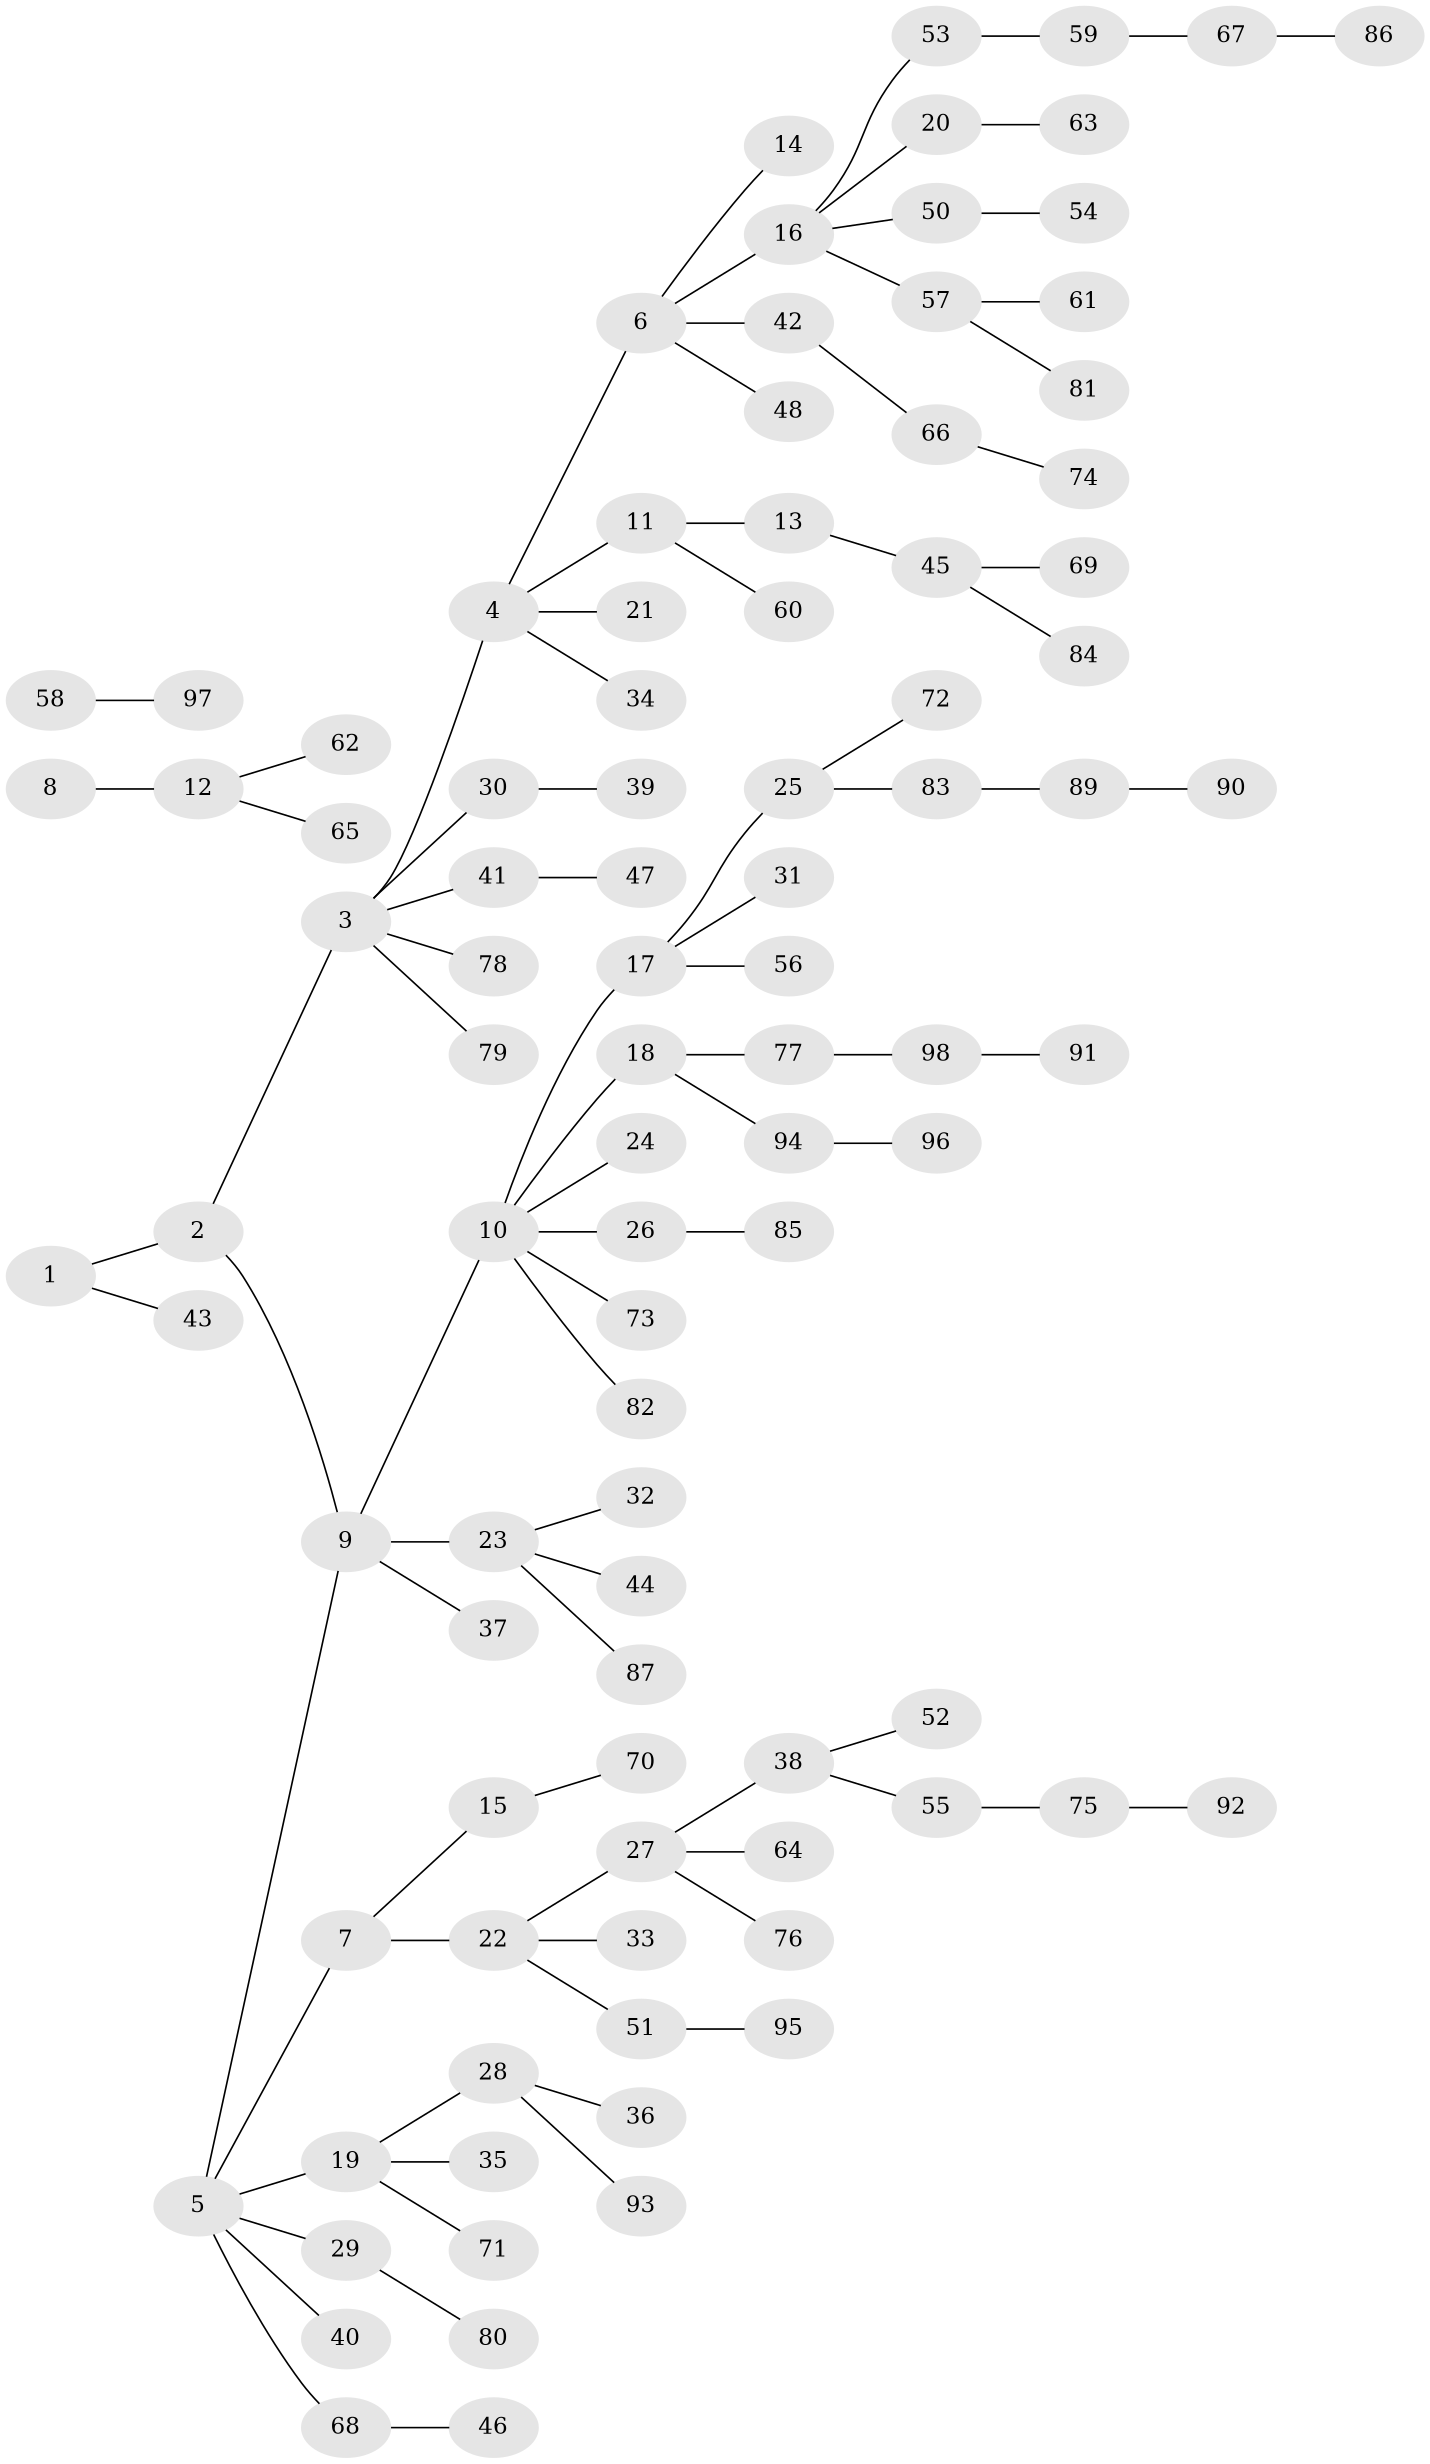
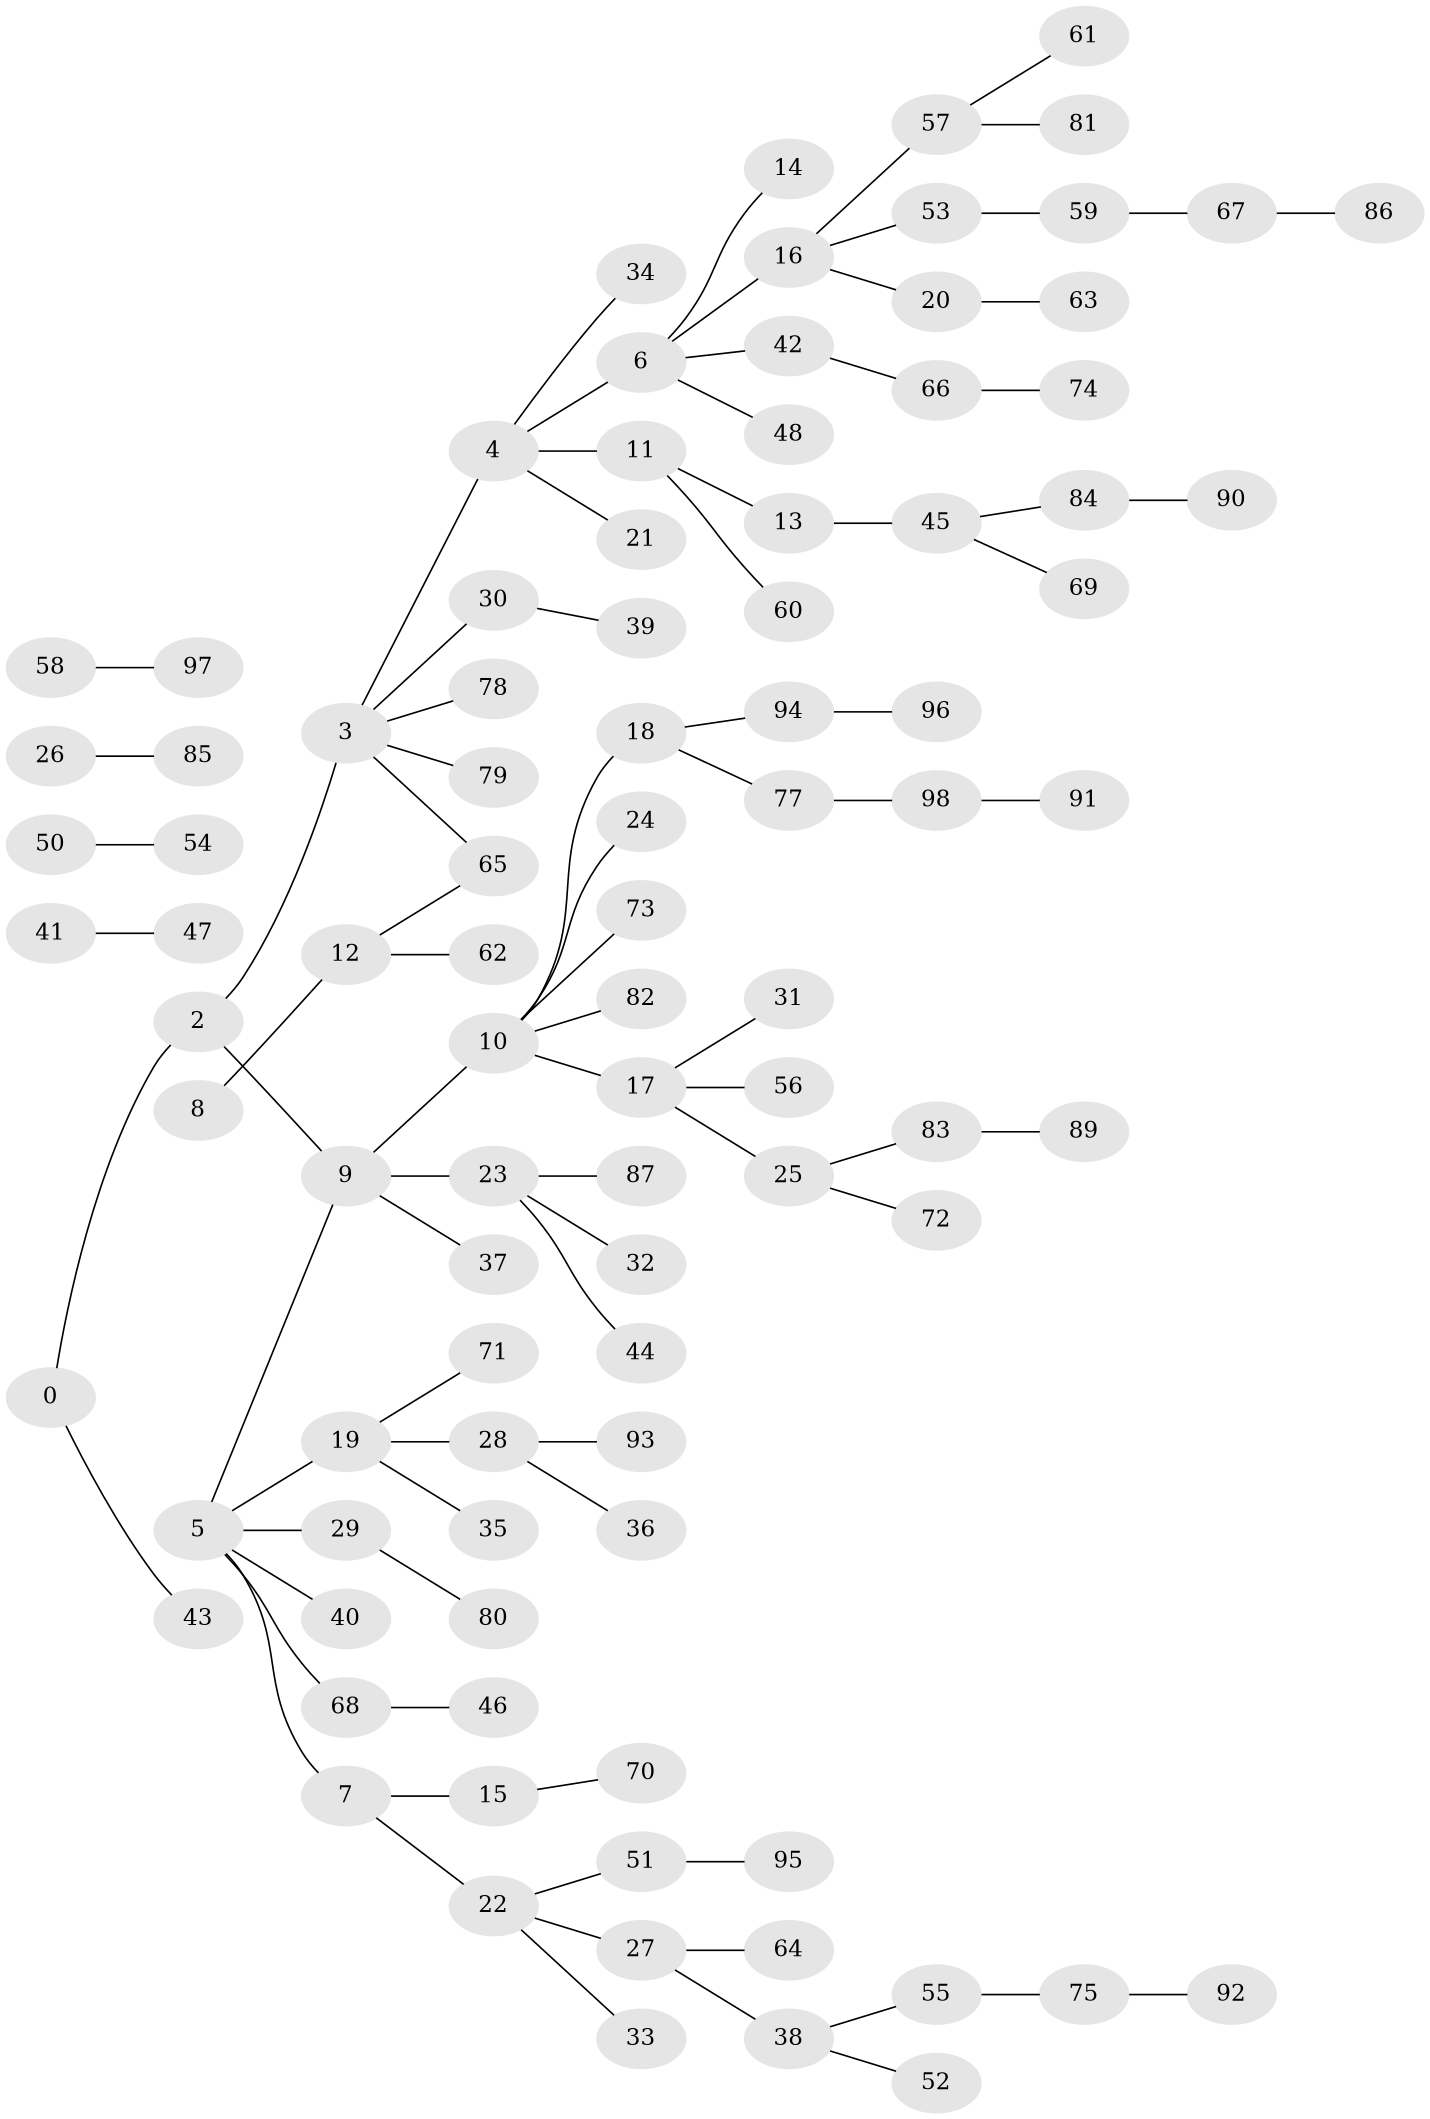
  graph {
    rankdir=LR
    node [color=gray90 style=filled]
-   1
+   1 [label=0]
    2
    43
    3
    9
    4
    30
    41
    78
    79
    5
    7
    19
    29
    40
    68
    6
    11
    21
    34
    39
    47
    14
    16
    42
    48
    13
    60
    15
    22
    8
    12
    10
    23
    37
    28
    35
    71
    80
    46
    53
    20
    50
    57
    66
    70
    27
    33
    51
    62
    65
    17
    18
    24
    26
    73
    82
    32
    44
    87
    25
    31
    56
    77
    94
    85
    45
    69
    84
    59
    63
    54
    61
    81
    72
    83
    n77 [label=98]
    96
    36
    93
    38
    64
-   76
    95
    89
    52
    55
    75
    74
    90
    58
    97
    67
    92
    86
    91
    1 -- 2
    1 -- 43
    2 -- 3
    2 -- 9
    3 -- 4
    3 -- 30
-   3 -- 41
+   3 -- 65
    3 -- 78
    3 -- 79
    9 -- 10
    9 -- 23
    9 -- 37
    4 -- 6
    4 -- 11
    4 -- 21
    4 -- 34
    30 -- 39
    41 -- 47
    5 -- 9
    5 -- 7
    5 -- 19
    5 -- 29
    5 -- 40
    5 -- 68
    7 -- 15
    7 -- 22
    19 -- 28
    19 -- 35
    19 -- 71
    29 -- 80
    68 -- 46
    6 -- 14
    6 -- 16
    6 -- 42
    6 -- 48
    11 -- 13
    11 -- 60
    16 -- 53
    16 -- 20
-   16 -- 50
    16 -- 57
    42 -- 66
    13 -- 45
    15 -- 70
    22 -- 27
    22 -- 33
    22 -- 51
    8 -- 12
    12 -- 62
    12 -- 65
    10 -- 17
    10 -- 18
    10 -- 24
-   10 -- 26
    10 -- 73
    10 -- 82
    23 -- 32
    23 -- 44
    23 -- 87
    28 -- 36
    28 -- 93
    53 -- 59
    20 -- 63
    50 -- 54
    57 -- 61
    57 -- 81
    66 -- 74
    27 -- 38
    27 -- 64
-   27 -- 76
    51 -- 95
    17 -- 25
    17 -- 31
    17 -- 56
    18 -- 77
    18 -- 94
    26 -- 85
    25 -- 72
    25 -- 83
    77 -- n77
    94 -- 96
    45 -- 69
    45 -- 84
-   89 -- 90
+   84 -- 90
    59 -- 67
    83 -- 89
    n77 -- 91
    38 -- 52
    38 -- 55
    55 -- 75
    75 -- 92
    58 -- 97
    67 -- 86
  }
